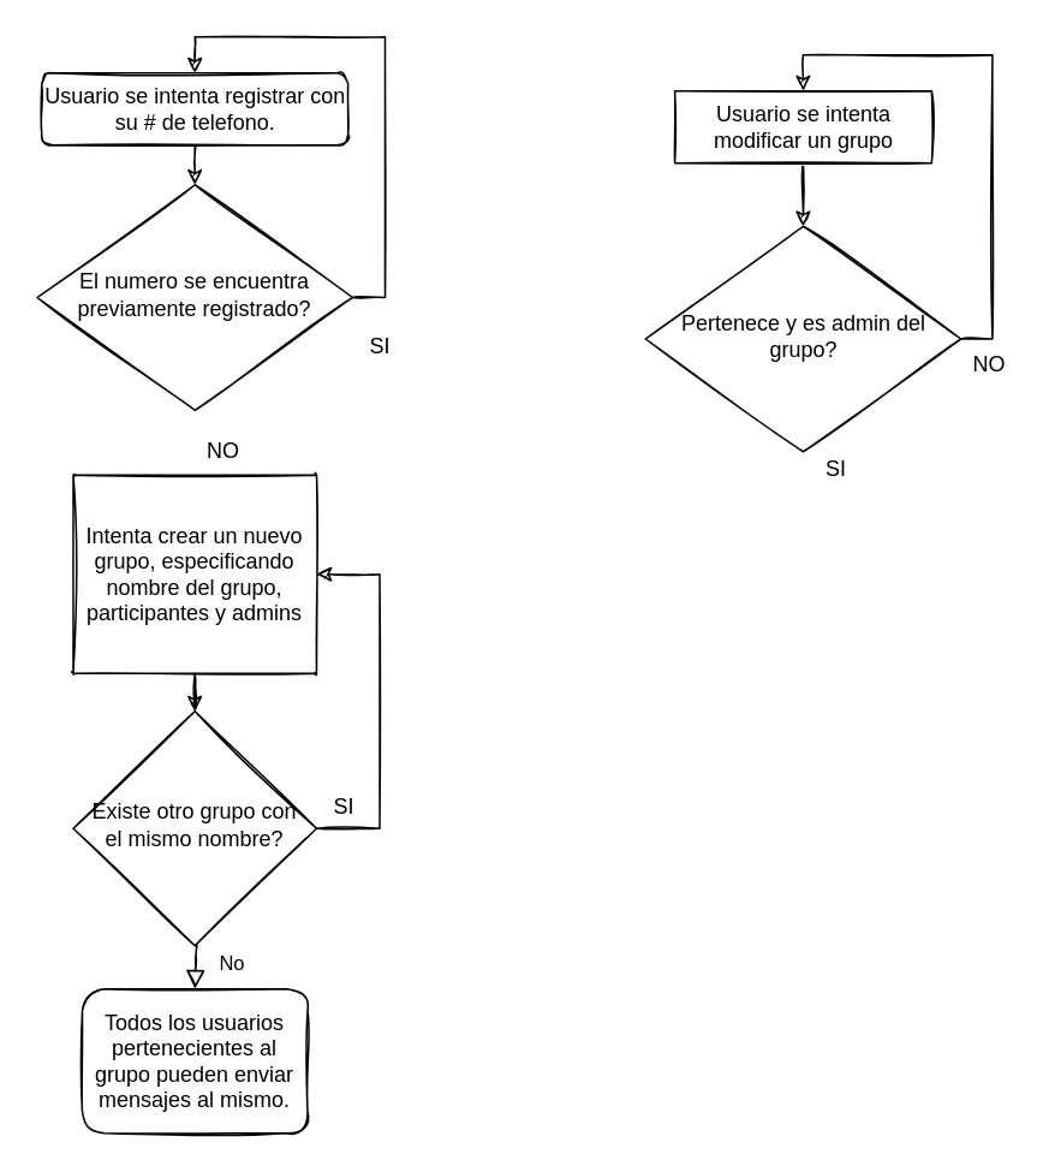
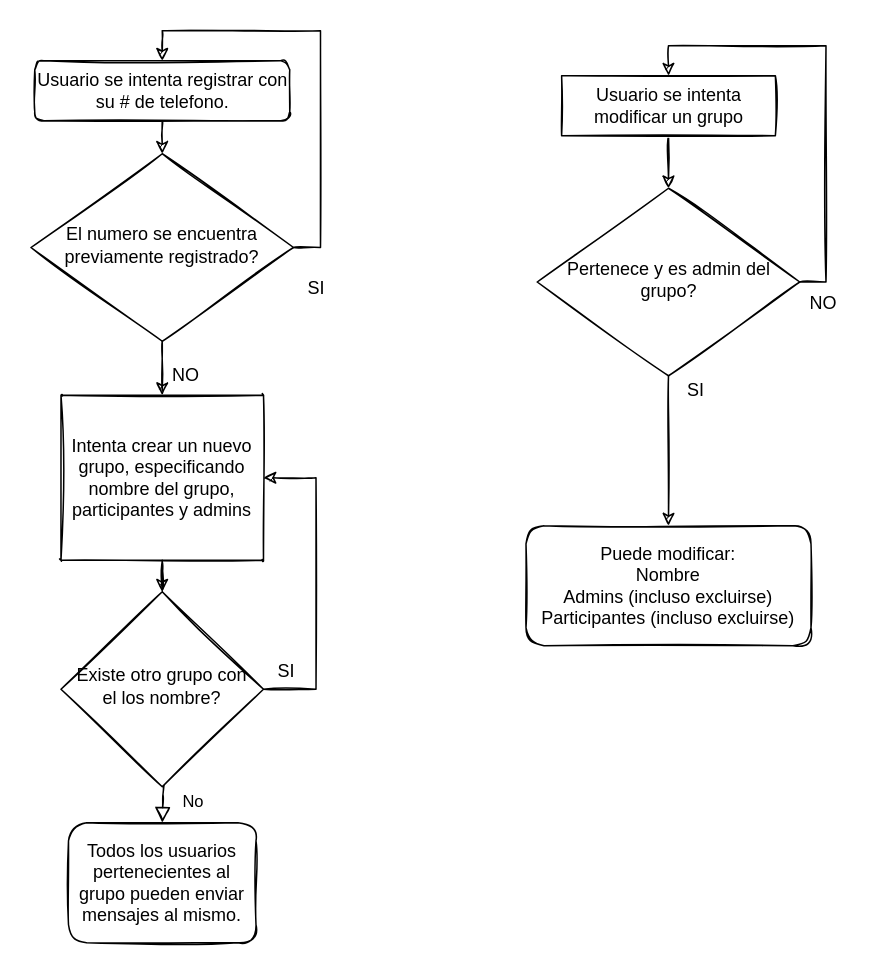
  <mxCell id="0" />
  <mxCell id="1" parent="0" />
  <mxCell id="2" style="edgeStyle=orthogonalEdgeStyle;rounded=0;orthogonalLoop=1;jettySize=auto;html=1;exitX=0.5;exitY=1;exitDx=0;exitDy=0;entryX=0.5;entryY=0;entryDx=0;entryDy=0;sketch=1;" edge="1" parent="1" source="3" target="6"><mxGeometry relative="1" as="geometry" /></mxCell>
  <mxCell id="3" value="Usuario se intenta registrar con su # de telefono." style="rounded=1;whiteSpace=wrap;html=1;fontSize=12;glass=0;strokeWidth=1;shadow=0;sketch=1;" parent="1" vertex="1"><mxGeometry x="22.5" y="40" width="170" height="40" as="geometry" /></mxCell>
+ <mxCell id="4" style="edgeStyle=orthogonalEdgeStyle;rounded=0;orthogonalLoop=1;jettySize=auto;html=1;entryX=0.5;entryY=0;entryDx=0;entryDy=0;sketch=1;" edge="1" parent="1" source="6" target="8"><mxGeometry relative="1" as="geometry"><Array as="points"><mxPoint x="107.5" y="260" /><mxPoint x="107.5" y="260" /></Array></mxGeometry></mxCell>
  <mxCell id="5" style="edgeStyle=orthogonalEdgeStyle;rounded=0;orthogonalLoop=1;jettySize=auto;html=1;entryX=0.5;entryY=0;entryDx=0;entryDy=0;exitX=1;exitY=0.5;exitDx=0;exitDy=0;sketch=1;" edge="1" parent="1" source="6" target="3"><mxGeometry relative="1" as="geometry"><Array as="points"><mxPoint x="213" y="165" /><mxPoint x="213" y="20" /><mxPoint x="107" y="20" /></Array></mxGeometry></mxCell>
  <mxCell id="6" value="El numero se encuentra previamente registrado?" style="rhombus;whiteSpace=wrap;html=1;shadow=0;fontFamily=Helvetica;fontSize=12;align=center;strokeWidth=1;spacing=6;spacingTop=-4;sketch=1;" parent="1" vertex="1"><mxGeometry x="20" y="102" width="175" height="125" as="geometry" /></mxCell>
  <mxCell id="7" style="edgeStyle=orthogonalEdgeStyle;rounded=0;orthogonalLoop=1;jettySize=auto;html=1;exitX=0.5;exitY=1;exitDx=0;exitDy=0;sketch=1;" edge="1" parent="1" source="8" target="11"><mxGeometry relative="1" as="geometry" /></mxCell>
  <mxCell id="8" value="Intenta crear un nuevo grupo, especificando nombre del grupo, participantes y admins" style="rounded=1;whiteSpace=wrap;html=1;fontSize=12;glass=0;strokeWidth=1;shadow=0;arcSize=0;sketch=1;" parent="1" vertex="1"><mxGeometry x="40" y="263" width="135" height="110" as="geometry" /></mxCell>
  <mxCell id="9" value="No" style="rounded=0;html=1;jettySize=auto;orthogonalLoop=1;fontSize=11;endArrow=block;endFill=0;endSize=8;strokeWidth=1;shadow=0;labelBackgroundColor=none;edgeStyle=orthogonalEdgeStyle;sketch=1;" parent="1" target="12" edge="1"><mxGeometry x="0.333" y="20" relative="1" as="geometry"><mxPoint as="offset" /><mxPoint x="107.5" y="508" as="sourcePoint" /></mxGeometry></mxCell>
  <mxCell id="10" style="edgeStyle=orthogonalEdgeStyle;rounded=0;orthogonalLoop=1;jettySize=auto;html=1;exitX=1;exitY=0.5;exitDx=0;exitDy=0;entryX=1;entryY=0.5;entryDx=0;entryDy=0;sketch=1;" edge="1" parent="1" source="11" target="8"><mxGeometry relative="1" as="geometry"><Array as="points"><mxPoint x="210" y="459" /><mxPoint x="210" y="318" /></Array></mxGeometry></mxCell>
- <mxCell id="11" value="Existe otro grupo con el mismo nombre?" style="rhombus;whiteSpace=wrap;html=1;shadow=0;fontFamily=Helvetica;fontSize=12;align=center;strokeWidth=1;spacing=6;spacingTop=-4;sketch=1;" parent="1" vertex="1"><mxGeometry x="40" y="394" width="135" height="130" as="geometry" /></mxCell>
+ <mxCell id="11" value="Existe otro grupo con el los nombre?" style="rhombus;whiteSpace=wrap;html=1;shadow=0;fontFamily=Helvetica;fontSize=12;align=center;strokeWidth=1;spacing=6;spacingTop=-4;sketch=1;" parent="1" vertex="1"><mxGeometry x="40" y="394" width="135" height="130" as="geometry" /></mxCell>
  <mxCell id="12" value="Todos los usuarios pertenecientes al grupo pueden enviar mensajes al mismo." style="rounded=1;whiteSpace=wrap;html=1;fontSize=12;glass=0;strokeWidth=1;shadow=0;sketch=1;" parent="1" vertex="1"><mxGeometry x="45" y="548" width="125" height="80" as="geometry" /></mxCell>
  <mxCell id="13" value="NO" style="text;html=1;align=center;verticalAlign=middle;resizable=0;points=[];autosize=1;strokeColor=none;fillColor=none;sketch=1;" vertex="1" parent="1"><mxGeometry x="107.5" y="240" width="30" height="20" as="geometry" /></mxCell>
  <mxCell id="14" value="SI" style="text;html=1;align=center;verticalAlign=middle;resizable=0;points=[];autosize=1;strokeColor=none;fillColor=none;sketch=1;" vertex="1" parent="1"><mxGeometry x="194.5" y="182" width="30" height="20" as="geometry" /></mxCell>
  <mxCell id="15" value="SI" style="text;html=1;align=center;verticalAlign=middle;resizable=0;points=[];autosize=1;strokeColor=none;fillColor=none;sketch=1;" vertex="1" parent="1"><mxGeometry x="175" y="437" width="30" height="20" as="geometry" /></mxCell>
  <mxCell id="16" style="edgeStyle=orthogonalEdgeStyle;rounded=0;orthogonalLoop=1;jettySize=auto;html=1;exitX=0.5;exitY=1;exitDx=0;exitDy=0;entryX=0.5;entryY=0;entryDx=0;entryDy=0;sketch=1;" edge="1" parent="1" source="17" target="20"><mxGeometry relative="1" as="geometry" /></mxCell>
  <mxCell id="17" value="Usuario se intenta modificar un grupo" style="whiteSpace=wrap;html=1;fontSize=12;glass=0;strokeWidth=1;shadow=0;sketch=1;rounded=0;" vertex="1" parent="1"><mxGeometry x="373.75" y="50" width="142.5" height="40" as="geometry" /></mxCell>
  <mxCell id="18" style="edgeStyle=orthogonalEdgeStyle;rounded=0;orthogonalLoop=1;jettySize=auto;html=1;entryX=0.5;entryY=0;entryDx=0;entryDy=0;exitX=1;exitY=0.5;exitDx=0;exitDy=0;sketch=1;" edge="1" parent="1" source="20" target="17"><mxGeometry relative="1" as="geometry"><Array as="points"><mxPoint x="550" y="188" /><mxPoint x="550" y="30" /><mxPoint x="445" y="30" /></Array></mxGeometry></mxCell>
+ <mxCell id="19" style="edgeStyle=orthogonalEdgeStyle;rounded=0;orthogonalLoop=1;jettySize=auto;html=1;exitX=0.5;exitY=1;exitDx=0;exitDy=0;entryX=0.5;entryY=0;entryDx=0;entryDy=0;sketch=1;" edge="1" parent="1" source="20" target="21"><mxGeometry relative="1" as="geometry" /></mxCell>
  <mxCell id="20" value="Pertenece y es admin del grupo?" style="rhombus;whiteSpace=wrap;html=1;shadow=0;fontFamily=Helvetica;fontSize=12;align=center;strokeWidth=1;spacing=6;spacingTop=-4;sketch=1;" vertex="1" parent="1"><mxGeometry x="357.5" y="125" width="175" height="125" as="geometry" /></mxCell>
+ <mxCell id="21" value="Puede modificar:&lt;br&gt;Nombre&lt;br&gt;Admins (incluso excluirse)&lt;br&gt;Participantes (incluso excluirse)" style="rounded=1;whiteSpace=wrap;html=1;fontSize=12;glass=0;strokeWidth=1;shadow=0;sketch=1;" vertex="1" parent="1"><mxGeometry x="350" y="350" width="190" height="80" as="geometry" /></mxCell>
  <mxCell id="22" value="NO" style="text;html=1;align=center;verticalAlign=middle;resizable=0;points=[];autosize=1;strokeColor=none;fillColor=none;sketch=1;" vertex="1" parent="1"><mxGeometry x="532.5" y="192" width="30" height="20" as="geometry" /></mxCell>
  <mxCell id="23" value="SI" style="text;html=1;align=center;verticalAlign=middle;resizable=0;points=[];autosize=1;strokeColor=none;fillColor=none;sketch=1;" vertex="1" parent="1"><mxGeometry x="447.5" y="250" width="30" height="20" as="geometry" /></mxCell>
